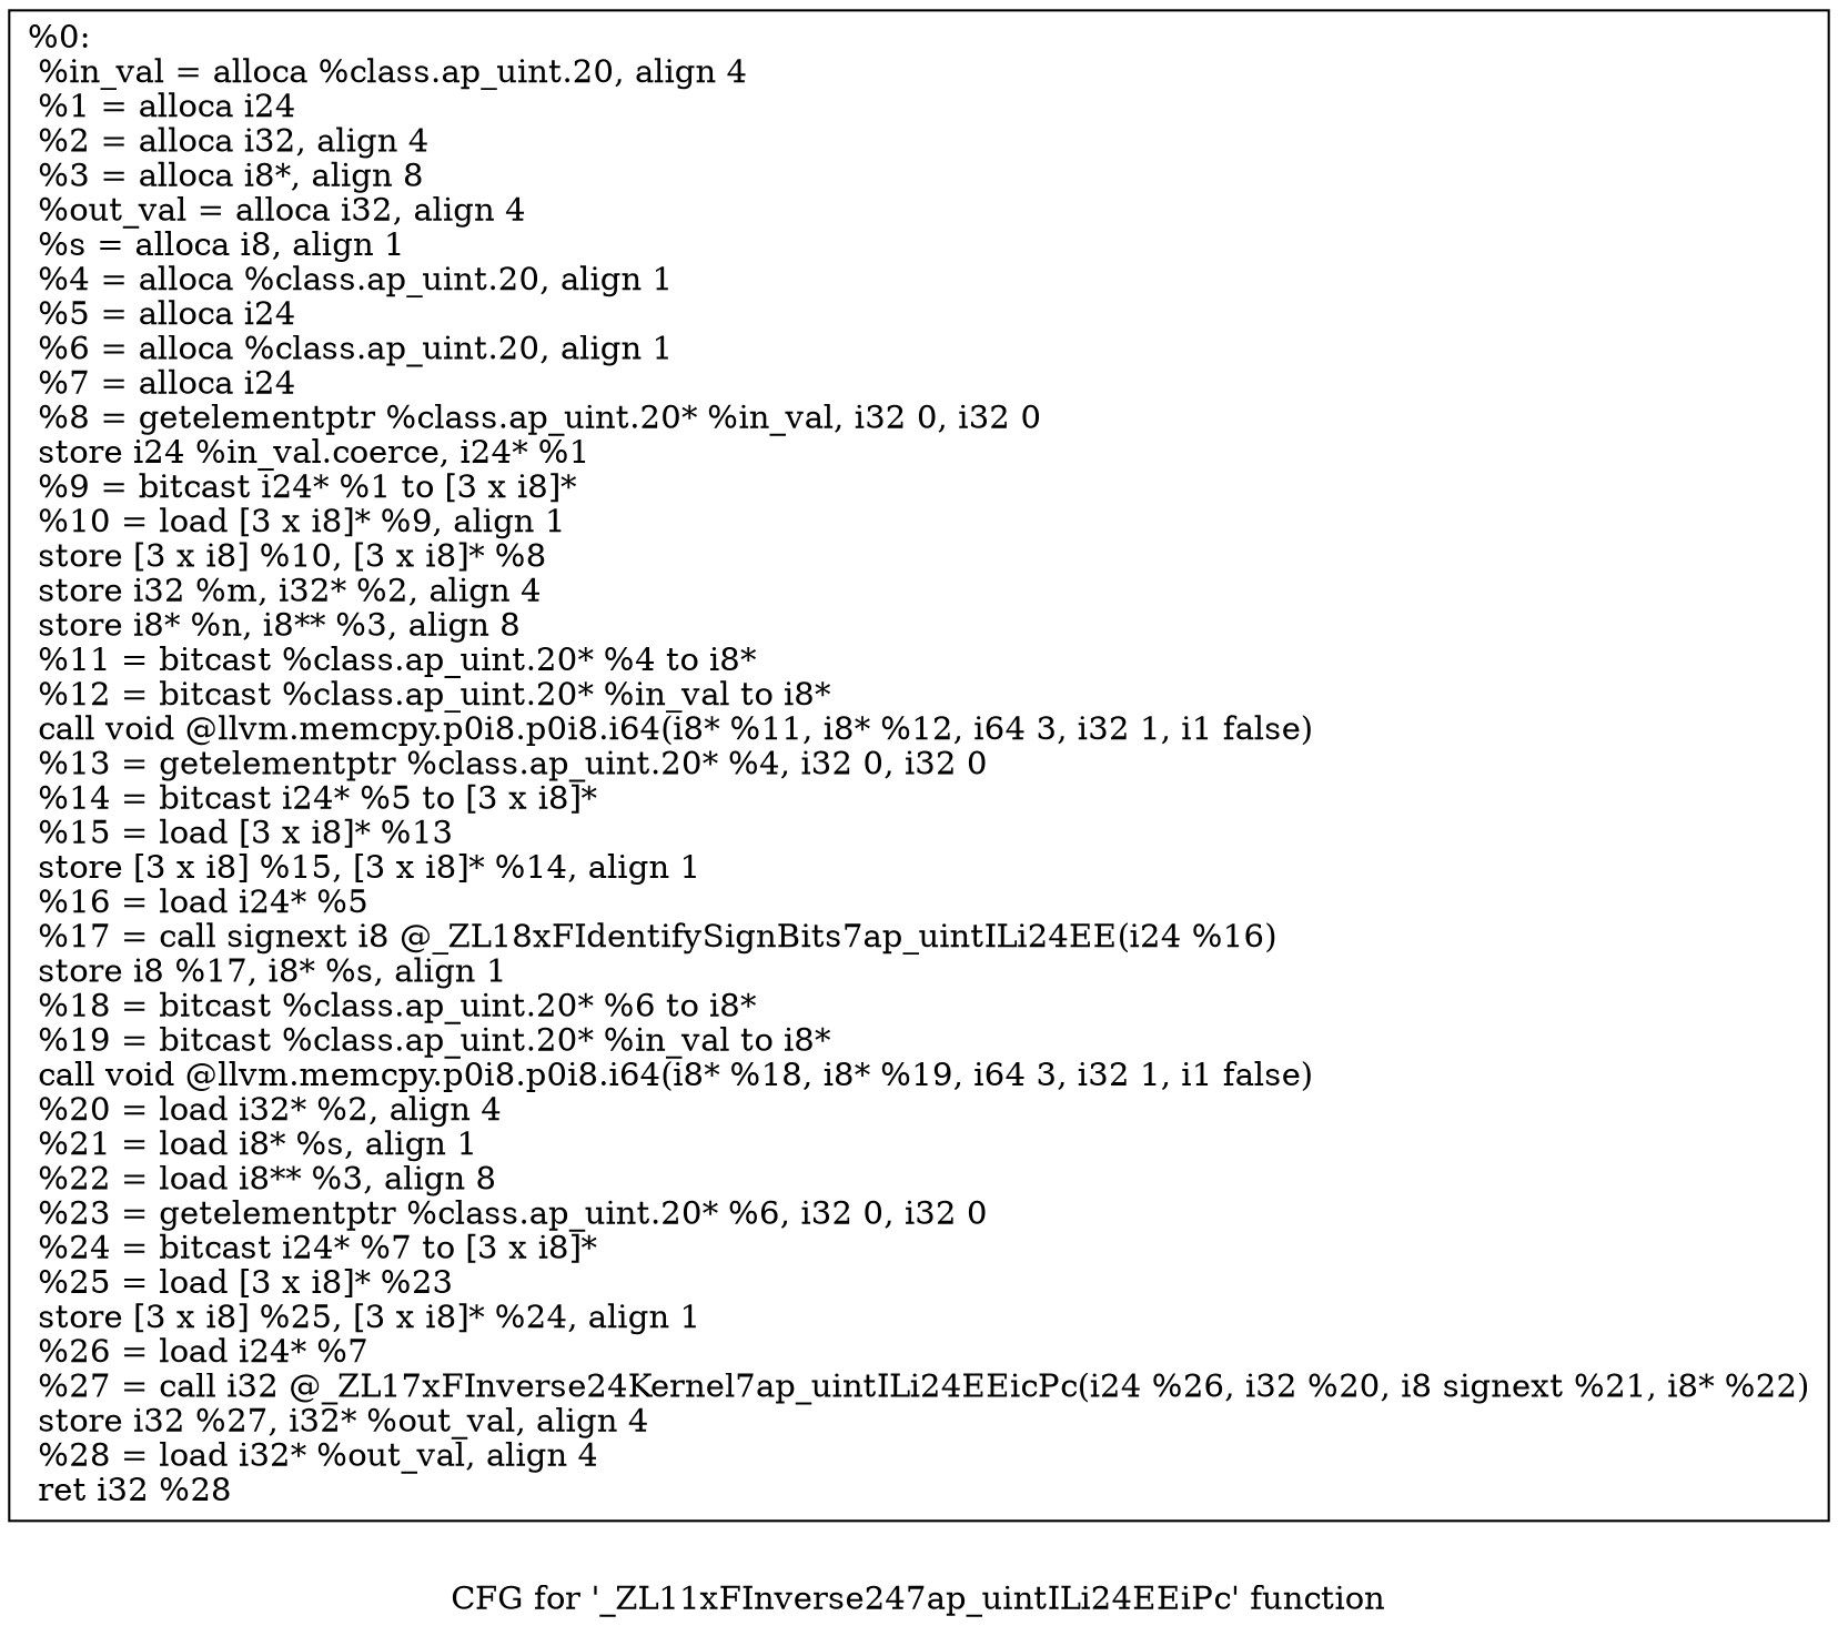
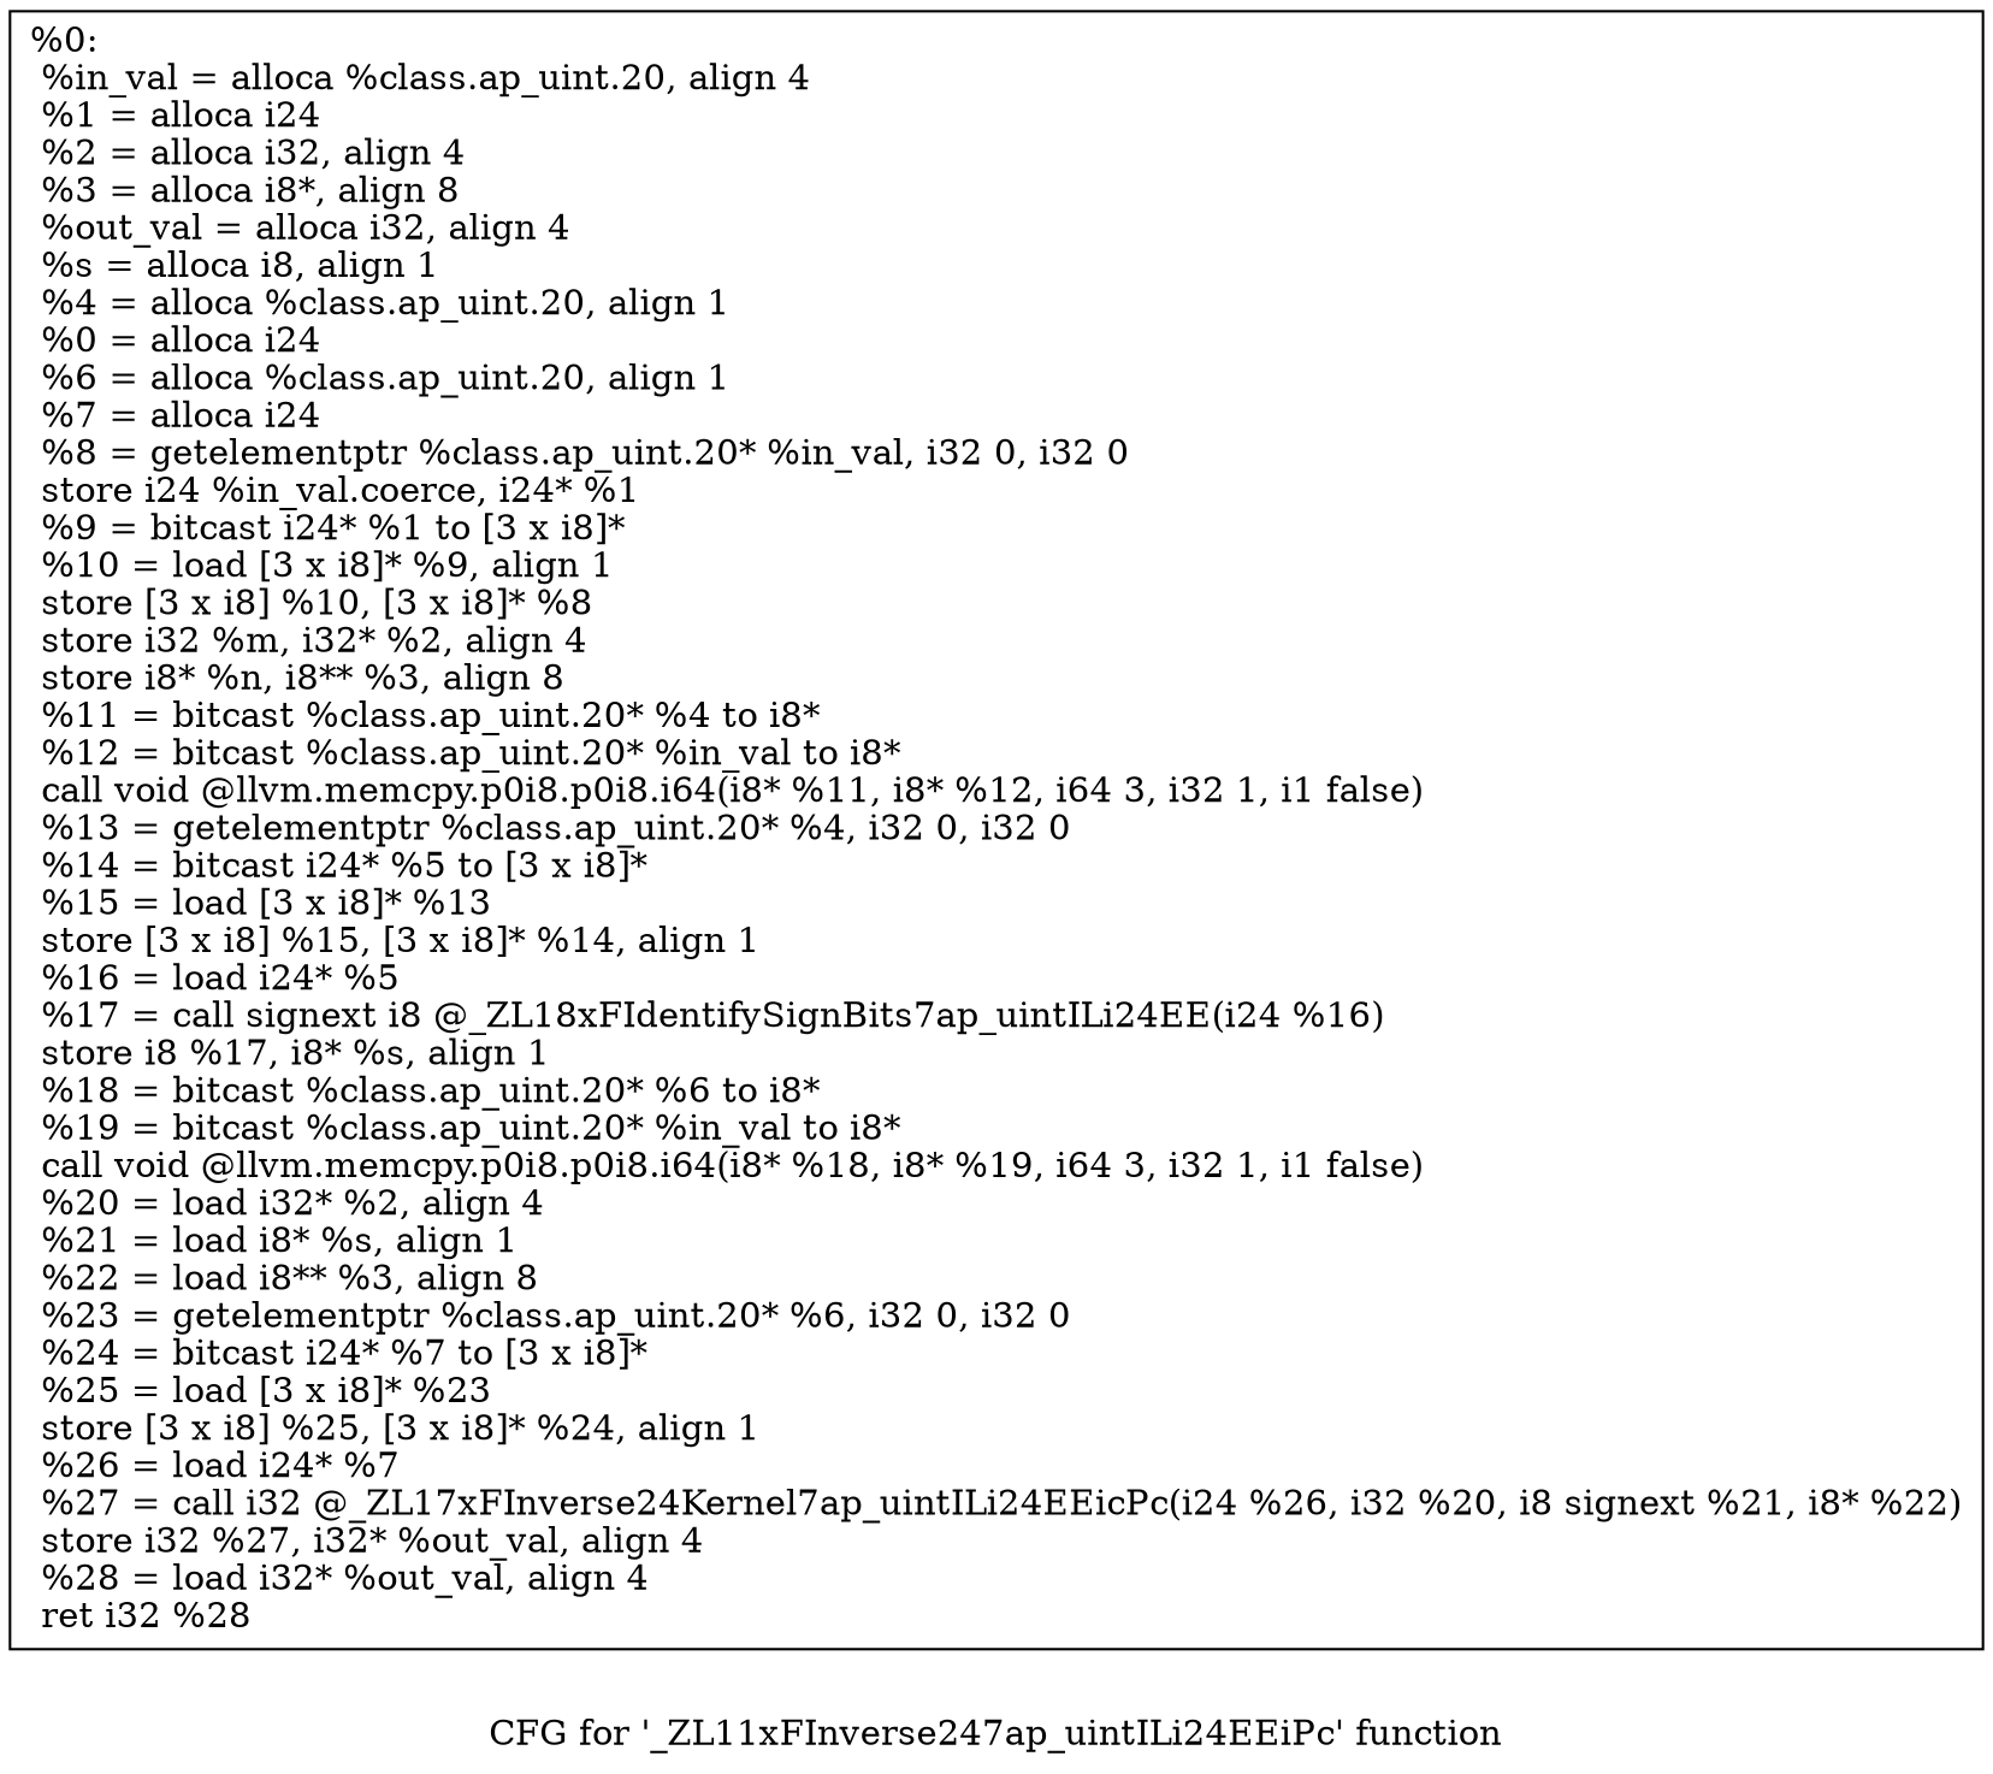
  digraph {
    label="CFG for '_ZL11xFInverse247ap_uintILi24EEiPc' function"
-   n1 [label="{%0:\l  %in_val = alloca %class.ap_uint.20, align 4\l  %1 = alloca i24\l  %2 = alloca i32, align 4\l  %3 = alloca i8*, align 8\l  %out_val = alloca i32, align 4\l  %s = alloca i8, align 1\l  %4 = alloca %class.ap_uint.20, align 1\l  %5 = alloca i24\l  %6 = alloca %class.ap_uint.20, align 1\l  %7 = alloca i24\l  %8 = getelementptr %class.ap_uint.20* %in_val, i32 0, i32 0\l  store i24 %in_val.coerce, i24* %1\l  %9 = bitcast i24* %1 to [3 x i8]*\l  %10 = load [3 x i8]* %9, align 1\l  store [3 x i8] %10, [3 x i8]* %8\l  store i32 %m, i32* %2, align 4\l  store i8* %n, i8** %3, align 8\l  %11 = bitcast %class.ap_uint.20* %4 to i8*\l  %12 = bitcast %class.ap_uint.20* %in_val to i8*\l  call void @llvm.memcpy.p0i8.p0i8.i64(i8* %11, i8* %12, i64 3, i32 1, i1 false)\l  %13 = getelementptr %class.ap_uint.20* %4, i32 0, i32 0\l  %14 = bitcast i24* %5 to [3 x i8]*\l  %15 = load [3 x i8]* %13\l  store [3 x i8] %15, [3 x i8]* %14, align 1\l  %16 = load i24* %5\l  %17 = call signext i8 @_ZL18xFIdentifySignBits7ap_uintILi24EE(i24 %16)\l  store i8 %17, i8* %s, align 1\l  %18 = bitcast %class.ap_uint.20* %6 to i8*\l  %19 = bitcast %class.ap_uint.20* %in_val to i8*\l  call void @llvm.memcpy.p0i8.p0i8.i64(i8* %18, i8* %19, i64 3, i32 1, i1 false)\l  %20 = load i32* %2, align 4\l  %21 = load i8* %s, align 1\l  %22 = load i8** %3, align 8\l  %23 = getelementptr %class.ap_uint.20* %6, i32 0, i32 0\l  %24 = bitcast i24* %7 to [3 x i8]*\l  %25 = load [3 x i8]* %23\l  store [3 x i8] %25, [3 x i8]* %24, align 1\l  %26 = load i24* %7\l  %27 = call i32 @_ZL17xFInverse24Kernel7ap_uintILi24EEicPc(i24 %26, i32 %20, i8 signext %21, i8* %22)\l  store i32 %27, i32* %out_val, align 4\l  %28 = load i32* %out_val, align 4\l  ret i32 %28\l}" shape=record]
+   n1 [label="{%0:\l  %in_val = alloca %class.ap_uint.20, align 4\l  %1 = alloca i24\l  %2 = alloca i32, align 4\l  %3 = alloca i8*, align 8\l  %out_val = alloca i32, align 4\l  %s = alloca i8, align 1\l  %4 = alloca %class.ap_uint.20, align 1\l  %0 = alloca i24\l  %6 = alloca %class.ap_uint.20, align 1\l  %7 = alloca i24\l  %8 = getelementptr %class.ap_uint.20* %in_val, i32 0, i32 0\l  store i24 %in_val.coerce, i24* %1\l  %9 = bitcast i24* %1 to [3 x i8]*\l  %10 = load [3 x i8]* %9, align 1\l  store [3 x i8] %10, [3 x i8]* %8\l  store i32 %m, i32* %2, align 4\l  store i8* %n, i8** %3, align 8\l  %11 = bitcast %class.ap_uint.20* %4 to i8*\l  %12 = bitcast %class.ap_uint.20* %in_val to i8*\l  call void @llvm.memcpy.p0i8.p0i8.i64(i8* %11, i8* %12, i64 3, i32 1, i1 false)\l  %13 = getelementptr %class.ap_uint.20* %4, i32 0, i32 0\l  %14 = bitcast i24* %5 to [3 x i8]*\l  %15 = load [3 x i8]* %13\l  store [3 x i8] %15, [3 x i8]* %14, align 1\l  %16 = load i24* %5\l  %17 = call signext i8 @_ZL18xFIdentifySignBits7ap_uintILi24EE(i24 %16)\l  store i8 %17, i8* %s, align 1\l  %18 = bitcast %class.ap_uint.20* %6 to i8*\l  %19 = bitcast %class.ap_uint.20* %in_val to i8*\l  call void @llvm.memcpy.p0i8.p0i8.i64(i8* %18, i8* %19, i64 3, i32 1, i1 false)\l  %20 = load i32* %2, align 4\l  %21 = load i8* %s, align 1\l  %22 = load i8** %3, align 8\l  %23 = getelementptr %class.ap_uint.20* %6, i32 0, i32 0\l  %24 = bitcast i24* %7 to [3 x i8]*\l  %25 = load [3 x i8]* %23\l  store [3 x i8] %25, [3 x i8]* %24, align 1\l  %26 = load i24* %7\l  %27 = call i32 @_ZL17xFInverse24Kernel7ap_uintILi24EEicPc(i24 %26, i32 %20, i8 signext %21, i8* %22)\l  store i32 %27, i32* %out_val, align 4\l  %28 = load i32* %out_val, align 4\l  ret i32 %28\l}" shape=record]
  }
